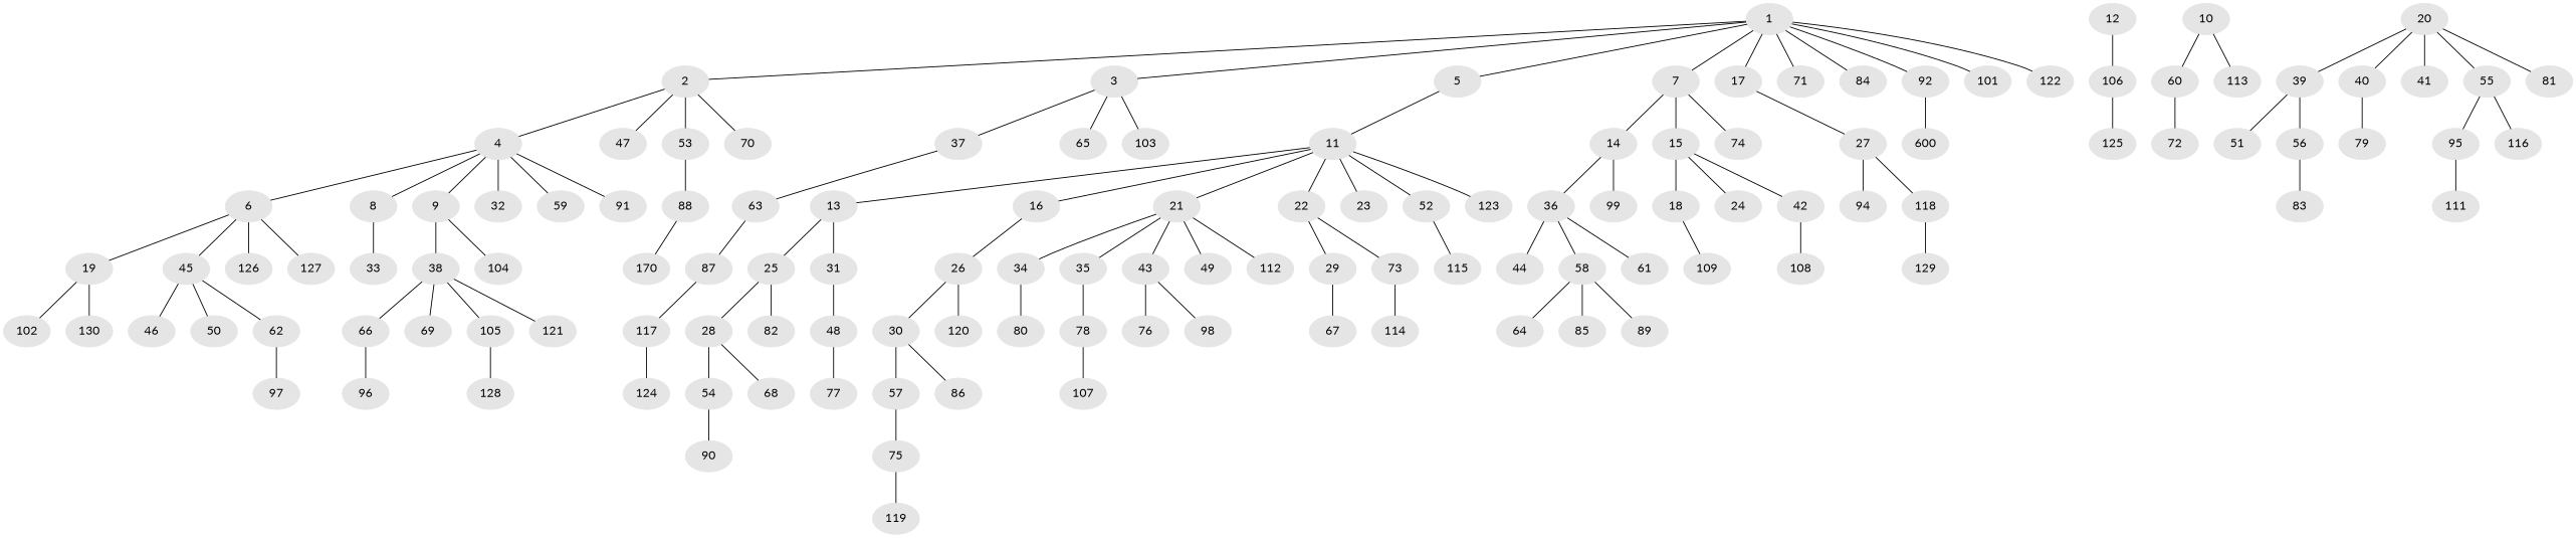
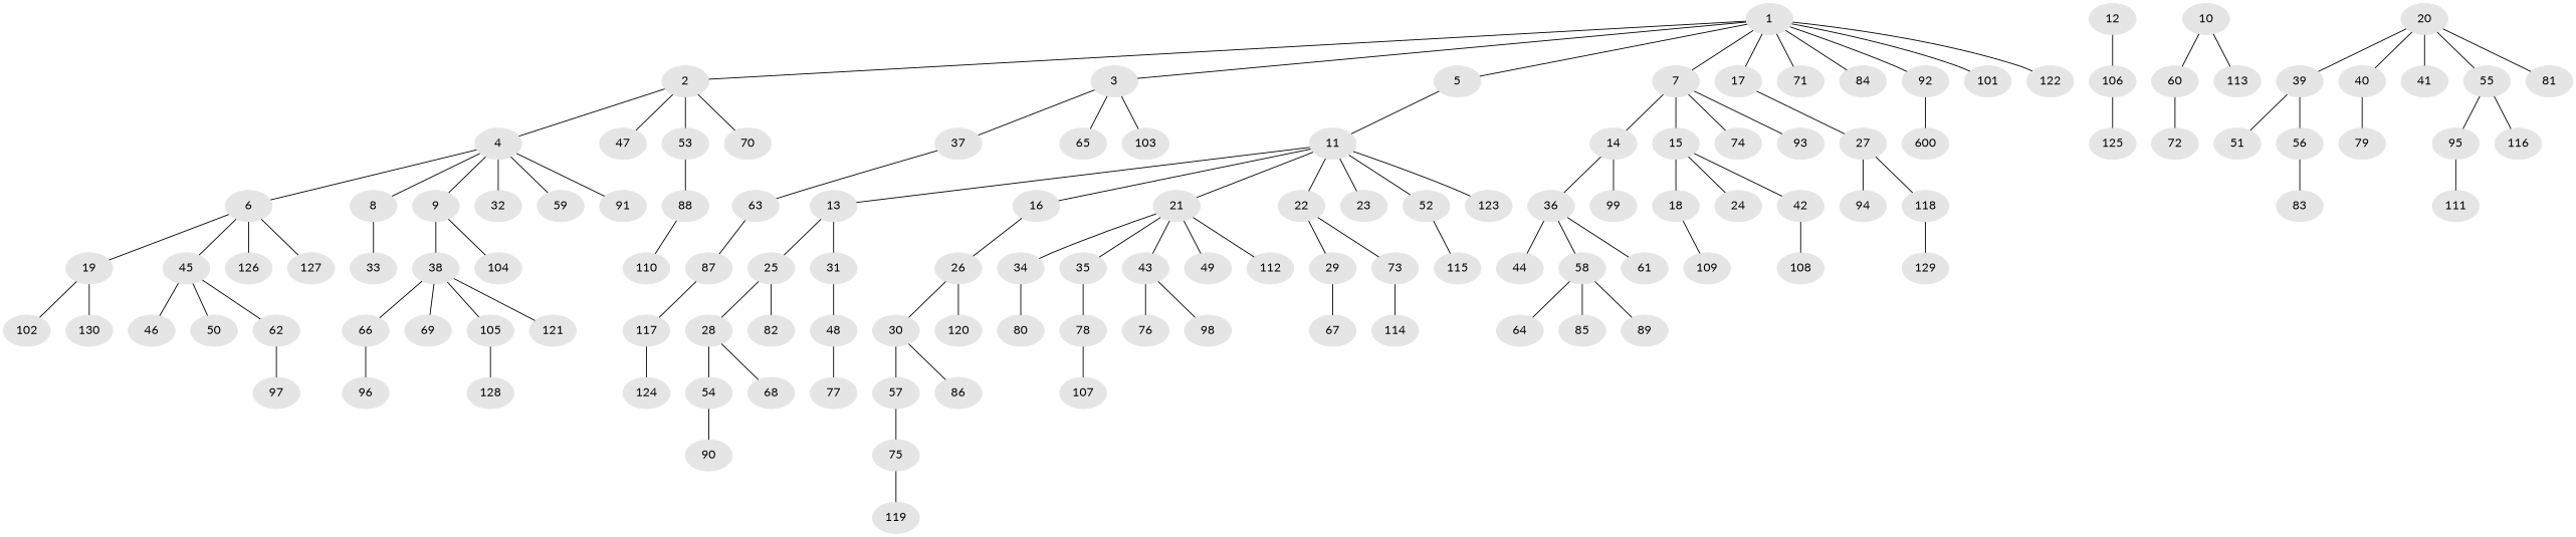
  graph {
    fontname=Lato
    node [color=gray90 fontname=Lato style=filled]
    edge [fontname=Lato]
    1
    2
    3
    5
    7
    17
    71
    84
    92
    101
    122
    4
    47
    53
    70
    37
    65
    103
    11
    14
    15
    74
+   93
    27
    n25 [label=600]
    6
    8
    9
    32
    59
    91
    88
    63
    19
    45
    126
    127
    33
    38
    104
    13
    16
    21
    22
    23
    52
    123
    12
    106
    102
    130
    46
    50
    62
    36
    99
    18
    24
    42
    10
    60
    113
    66
    69
    105
    121
    72
    25
    31
    26
    34
    35
    43
    49
    112
    29
    73
    115
    125
    28
    82
    48
    44
    58
    61
    109
    108
    30
    120
    20
    39
    40
    41
    55
    81
    94
    118
    51
    56
    79
    95
    116
    80
    78
    76
    98
    67
    114
    54
    68
    57
    86
    129
    90
    75
    77
    107
    64
    85
    89
    87
    96
    128
    83
    97
-   110 [label=170]
+   110
    111
    119
    117
    124
    1 -- 2
    1 -- 3
    1 -- 5
    1 -- 7
    1 -- 17
    1 -- 71
    1 -- 84
    1 -- 92
    1 -- 101
    1 -- 122
    2 -- 4
    2 -- 47
    2 -- 53
    2 -- 70
    3 -- 37
    3 -- 65
    3 -- 103
    5 -- 11
    7 -- 14
    7 -- 15
    7 -- 74
+   7 -- 93
    17 -- 27
    92 -- n25
    4 -- 6
    4 -- 8
    4 -- 9
    4 -- 32
    4 -- 59
    4 -- 91
    53 -- 88
    37 -- 63
    11 -- 13
    11 -- 16
    11 -- 21
    11 -- 22
    11 -- 23
    11 -- 52
    11 -- 123
    14 -- 36
    14 -- 99
    15 -- 18
    15 -- 24
    15 -- 42
    27 -- 94
    27 -- 118
    6 -- 19
    6 -- 45
    6 -- 126
    6 -- 127
    8 -- 33
    9 -- 38
    9 -- 104
    88 -- 110
    63 -- 87
    19 -- 102
    19 -- 130
    45 -- 46
    45 -- 50
    45 -- 62
    38 -- 66
    38 -- 69
    38 -- 105
    38 -- 121
    13 -- 25
    13 -- 31
    16 -- 26
    21 -- 34
    21 -- 35
    21 -- 43
    21 -- 49
    21 -- 112
    22 -- 29
    22 -- 73
    52 -- 115
    12 -- 106
    106 -- 125
    62 -- 97
    36 -- 44
    36 -- 58
    36 -- 61
    18 -- 109
    42 -- 108
    10 -- 60
    10 -- 113
    60 -- 72
    66 -- 96
    105 -- 128
    25 -- 28
    25 -- 82
    31 -- 48
    26 -- 30
    26 -- 120
    34 -- 80
    35 -- 78
    43 -- 76
    43 -- 98
    29 -- 67
    73 -- 114
    28 -- 54
    28 -- 68
    48 -- 77
    58 -- 64
    58 -- 85
    58 -- 89
    30 -- 57
    30 -- 86
    20 -- 39
    20 -- 40
    20 -- 41
    20 -- 55
    20 -- 81
    39 -- 51
    39 -- 56
    40 -- 79
    55 -- 95
    55 -- 116
    118 -- 129
    56 -- 83
    95 -- 111
    78 -- 107
    54 -- 90
    57 -- 75
    75 -- 119
    87 -- 117
    117 -- 124
  }
